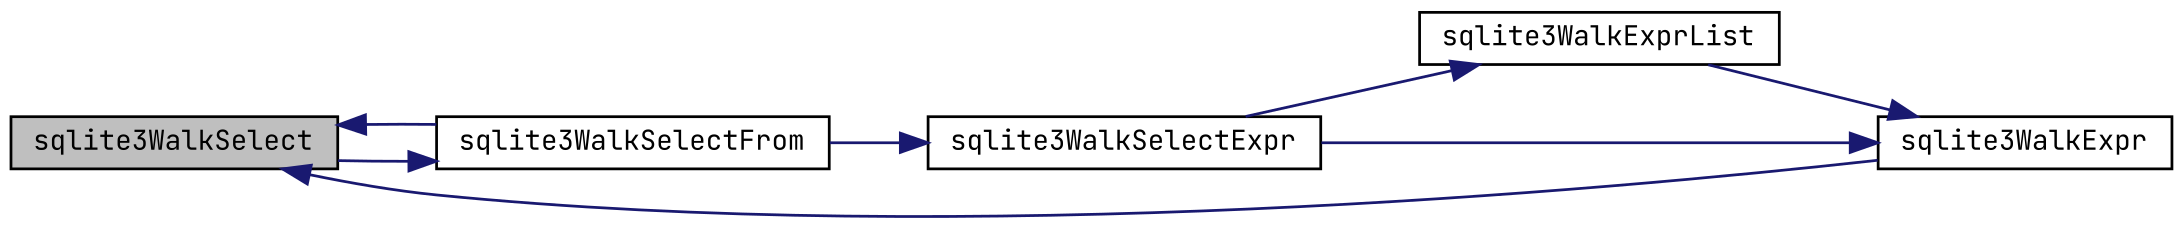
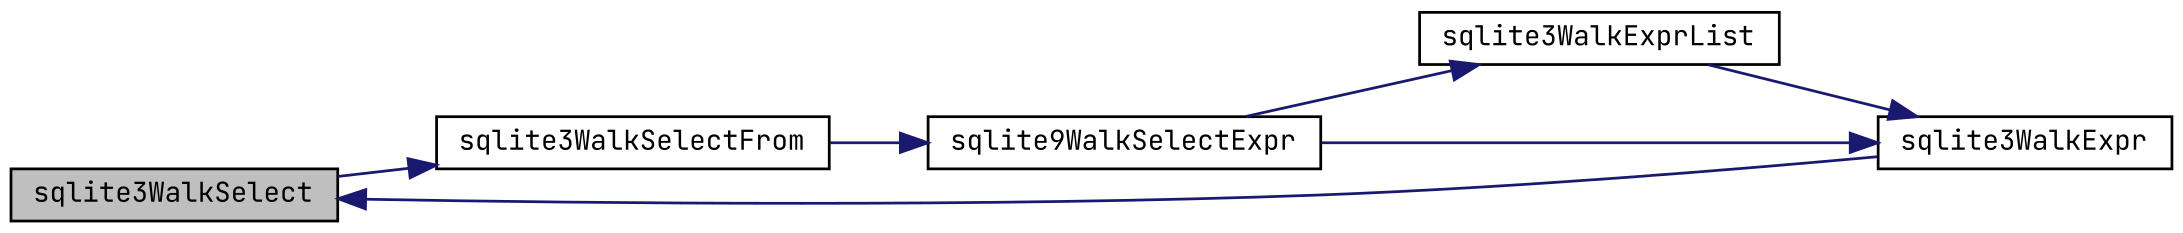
  digraph {
    fontname="JetBrains Mono"
    rankdir=LR
    node [color=black fillcolor=white fontname="JetBrains Mono" fontsize=10 shape=record style=filled]
    edge [color=midnightblue fontname="JetBrains Mono" fontsize=10 labelfontname=FreeSans labelfontsize=10 style=solid]
    n1 [fillcolor=grey75 fontcolor=black height=0.2 label=sqlite3WalkSelect width=0.4]
    n2 [height=0.2 label=sqlite3WalkSelectFrom width=0.4]
-   n3 [height=0.2 label=sqlite3WalkSelectExpr width=0.4]
+   n3 [height=0.2 label=sqlite9WalkSelectExpr width=0.4]
    n4 [height=0.2 label=sqlite3WalkExprList width=0.4]
    n5 [height=0.2 label=sqlite3WalkExpr width=0.4]
    n1 -> n2
-   n2 -> n1
    n2 -> n3
    n3 -> n4
    n3 -> n5
    n4 -> n5
    n5 -> n1
  }
